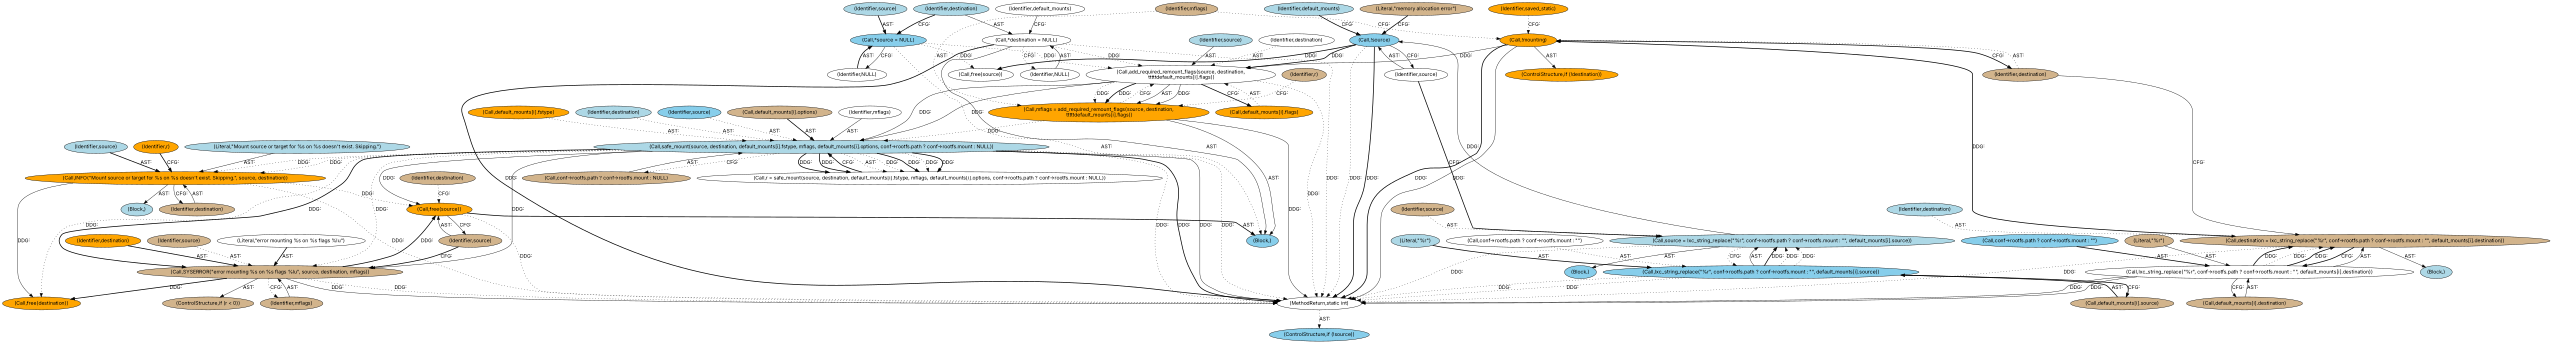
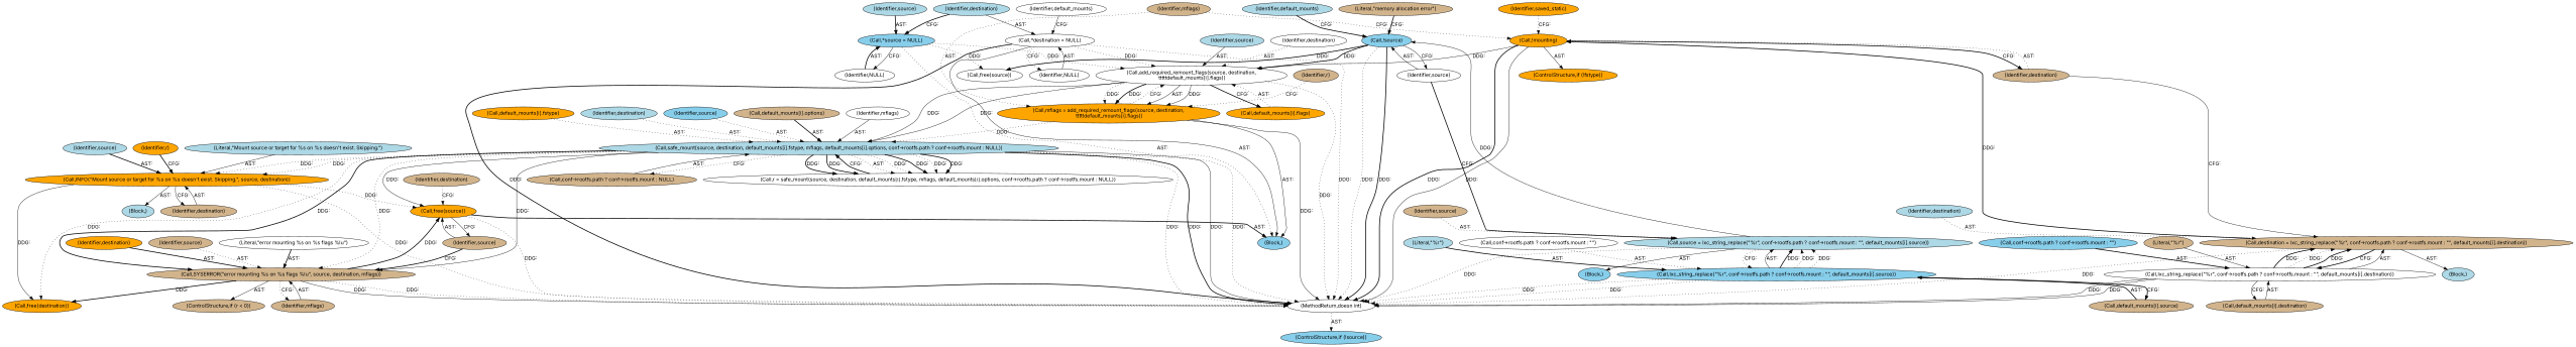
  digraph {
    fontname=Inter
    node [fillcolor=tan fontname=Inter style=filled]
    edge [fontname=Inter style=dotted]
    n1 [fillcolor=orange label="(Call,free(source))"]
    n2 [label="(Identifier,source)"]
-   n3 [fillcolor=white label="(MethodReturn,static int)"]
+   n3 [fillcolor=white label="(MethodReturn,doesn int)"]
    n4 [fillcolor=skyblue label="(Block,)"]
    n5 [label="(Call,SYSERROR(\"error mounting %s on %s flags %lu\", source, destination, mflags))"]
    n6 [fillcolor=skyblue label="(ControlStructure,if (!source))"]
    n7 [fillcolor=orange label="(Call,INFO(\"Mount source or target for %s on %s doesn't exist. Skipping.\", source, destination))"]
    n8 [fillcolor=lightblue label="(Block,)"]
    n9 [fillcolor=orange label="(Call,free(destination))"]
    n10 [label="(Identifier,destination)"]
    n11 [fillcolor=lightblue label="(Call,safe_mount(source, destination, default_mounts[i].fstype, mflags, default_mounts[i].options, conf->rootfs.path ? conf->rootfs.mount : NULL))"]
    n12 [label="(Call,conf->rootfs.path ? conf->rootfs.mount : NULL)"]
    n13 [fillcolor=white label="(Call,r = safe_mount(source, destination, default_mounts[i].fstype, mflags, default_mounts[i].options, conf->rootfs.path ? conf->rootfs.mount : NULL))"]
    n14 [label="(Identifier,mflags)"]
    n15 [label="(ControlStructure,if (r < 0))"]
    n16 [fillcolor=white label="(Call,add_required_remount_flags(source, destination,\n \t\t\t\t\tdefault_mounts[i].flags))"]
    n17 [fillcolor=orange label="(Call,mflags = add_required_remount_flags(source, destination,\n \t\t\t\t\tdefault_mounts[i].flags))"]
    n18 [fillcolor=orange label="(Call,default_mounts[i].flags)"]
    n19 [fillcolor=skyblue label="(Call,*source = NULL)"]
    n20 [fillcolor=white label="(Identifier,NULL)"]
    n21 [fillcolor=white label="(Call,free(source))"]
    n22 [fillcolor=skyblue label="(Call,!source)"]
    n23 [fillcolor=white label="(Identifier,source)"]
    n24 [fillcolor=lightblue label="(Call,source = lxc_string_replace(\"%r\", conf->rootfs.path ? conf->rootfs.mount : \"\", default_mounts[i].source))"]
    n25 [fillcolor=skyblue label="(Call,lxc_string_replace(\"%r\", conf->rootfs.path ? conf->rootfs.mount : \"\", default_mounts[i].source))"]
    n26 [fillcolor=skyblue label="(Block,)"]
    n27 [label="(Call,default_mounts[i].source)"]
    n28 [fillcolor=orange label="(Call,!mounting)"]
-   n29 [fillcolor=orange label="(ControlStructure,if (!destination))"]
+   n29 [fillcolor=orange label="(ControlStructure,if (!fstype))"]
    n30 [label="(Identifier,destination)"]
    n31 [label="(Call,destination = lxc_string_replace(\"%r\", conf->rootfs.path ? conf->rootfs.mount : \"\", default_mounts[i].destination))"]
    n32 [fillcolor=white label="(Call,lxc_string_replace(\"%r\", conf->rootfs.path ? conf->rootfs.mount : \"\", default_mounts[i].destination))"]
    n33 [fillcolor=lightblue label="(Block,)"]
    n34 [label="(Call,default_mounts[i].destination)"]
    n35 [fillcolor=white label="(Call,*destination = NULL)"]
    n36 [fillcolor=white label="(Identifier,NULL)"]
    n37 [label="(Identifier,destination)"]
    n38 [fillcolor=lightblue label="(Identifier,source)"]
    n39 [fillcolor=white label="(Call,conf->rootfs.path ? conf->rootfs.mount : \"\")"]
    n40 [fillcolor=lightblue label="(Identifier,destination)"]
    n41 [fillcolor=skyblue label="(Call,conf->rootfs.path ? conf->rootfs.mount : \"\")"]
    n42 [fillcolor=lightblue label="(Literal,\"%r\")"]
    n43 [label="(Literal,\"%r\")"]
    n44 [fillcolor=lightblue label="(Identifier,source)"]
    n45 [fillcolor=white label="(Identifier,default_mounts)"]
    n46 [fillcolor=orange label="(Identifier,destination)"]
    n47 [label="(Identifier,source)"]
    n48 [fillcolor=orange label="(Call,default_mounts[i].fstype)"]
    n49 [label="(Literal,\"memory allocation error\")"]
    n50 [fillcolor=orange label="(Identifier,saved_static)"]
    n51 [fillcolor=orange label="(Identifier,r)"]
    n52 [fillcolor=lightblue label="(Identifier,destination)"]
    n53 [fillcolor=skyblue label="(Identifier,source)"]
    n54 [fillcolor=lightblue label="(Literal,\"Mount source or target for %s on %s doesn't exist. Skipping.\")"]
    n55 [fillcolor=lightblue label="(Identifier,default_mounts)"]
    n56 [label="(Identifier,source)"]
    n57 [label="(Call,default_mounts[i].options)"]
    n58 [label="(Identifier,mflags)"]
    n59 [fillcolor=lightblue label="(Identifier,source)"]
    n60 [fillcolor=lightblue label="(Identifier,destination)"]
    n61 [label="(Identifier,r)"]
    n62 [fillcolor=white label="(Literal,\"error mounting %s on %s flags %lu\")"]
    n63 [fillcolor=white label="(Identifier,destination)"]
    n64 [fillcolor=white label="(Identifier,mflags)"]
    n1 -> n2 [label="CFG: " style=solid]
    n1 -> n3 [label="DDG: "]
    n1 -> n4 [label="AST: " style=bold]
    n2 -> n1 [label="AST: " style=solid]
    n2 -> n5 [label="CFG: " style=bold]
    n3 -> n6 [label="AST: "]
    n5 -> n1 [label="DDG: " style=bold]
    n5 -> n3 [label="DDG: "]
    n5 -> n3 [label="DDG: " style=solid]
    n5 -> n9 [label="DDG: " style=bold]
    n5 -> n14 [label="CFG: "]
    n5 -> n15 [label="AST: " style=solid]
    n7 -> n1 [label="DDG: "]
    n7 -> n3 [label="DDG: "]
    n7 -> n8 [label="AST: " style=solid]
    n7 -> n9 [label="DDG: " style=solid]
    n7 -> n10 [label="CFG: " style=solid]
    n10 -> n7 [label="AST: " style=solid]
    n11 -> n1 [label="DDG: " style=solid]
    n11 -> n3 [label="DDG: " style=solid]
    n11 -> n3 [label="DDG: "]
    n11 -> n3 [label="DDG: "]
    n11 -> n3 [label="DDG: " style=bold]
    n11 -> n5 [label="DDG: " style=solid]
    n11 -> n5 [label="DDG: " style=bold]
    n11 -> n5 [label="DDG: "]
    n11 -> n7 [label="DDG: "]
    n11 -> n7 [label="DDG: "]
    n11 -> n9 [label="DDG: "]
    n11 -> n12 [label="CFG: "]
    n11 -> n13 [label="AST: "]
    n11 -> n13 [label="DDG: "]
    n11 -> n13 [label="DDG: " style=bold]
    n11 -> n13 [label="DDG: "]
    n11 -> n13 [label="DDG: " style=bold]
    n11 -> n13 [label="DDG: " style=bold]
    n11 -> n13 [label="DDG: " style=bold]
    n12 -> n11 [label="AST: " style=solid]
    n13 -> n11 [label="CFG: " style=bold]
    n14 -> n5 [label="AST: " style=solid]
    n16 -> n3 [label="DDG: "]
    n16 -> n11 [label="DDG: " style=solid]
    n16 -> n11 [label="DDG: " style=solid]
    n16 -> n17 [label="AST: " style=solid]
    n16 -> n17 [label="DDG: " style=solid]
    n16 -> n17 [label="DDG: "]
    n16 -> n17 [label="DDG: " style=bold]
    n16 -> n18 [label="CFG: " style=bold]
    n17 -> n3 [label="DDG: " style=solid]
    n17 -> n4 [label="AST: " style=solid]
    n17 -> n11 [label="DDG: "]
    n17 -> n16 [label="CFG: "]
    n18 -> n16 [label="AST: "]
    n19 -> n4 [label="AST: "]
    n19 -> n16 [label="DDG: "]
    n19 -> n20 [label="CFG: " style=solid]
    n19 -> n21 [label="DDG: "]
    n20 -> n19 [label="AST: " style=bold]
    n22 -> n3 [label="DDG: "]
    n22 -> n3 [label="DDG: " style=bold]
    n22 -> n16 [label="DDG: " style=bold]
    n22 -> n21 [label="DDG: " style=bold]
    n22 -> n23 [label="CFG: " style=solid]
    n23 -> n22 [label="AST: " style=solid]
    n23 -> n24 [label="CFG: " style=bold]
    n24 -> n3 [label="DDG: "]
    n24 -> n22 [label="DDG: " style=solid]
    n24 -> n25 [label="CFG: "]
    n24 -> n26 [label="AST: " style=solid]
    n25 -> n3 [label="DDG: "]
    n25 -> n3 [label="DDG: "]
    n25 -> n24 [label="AST: " style=solid]
    n25 -> n24 [label="DDG: " style=bold]
    n25 -> n24 [label="DDG: "]
    n25 -> n24 [label="DDG: "]
    n25 -> n27 [label="CFG: " style=bold]
    n27 -> n25 [label="AST: " style=bold]
    n28 -> n3 [label="DDG: " style=bold]
    n28 -> n3 [label="DDG: " style=solid]
    n28 -> n16 [label="DDG: " style=solid]
    n28 -> n29 [label="AST: " style=solid]
    n28 -> n30 [label="CFG: " style=bold]
    n30 -> n28 [label="AST: "]
    n30 -> n31 [label="CFG: " style=solid]
    n31 -> n3 [label="DDG: "]
    n31 -> n28 [label="DDG: " style=bold]
    n31 -> n32 [label="CFG: " style=bold]
    n31 -> n33 [label="AST: " style=solid]
    n32 -> n3 [label="DDG: " style=solid]
    n32 -> n3 [label="DDG: " style=solid]
    n32 -> n31 [label="AST: " style=solid]
    n32 -> n31 [label="DDG: " style=bold]
    n32 -> n31 [label="DDG: "]
    n32 -> n31 [label="DDG: " style=bold]
    n32 -> n34 [label="CFG: " style=solid]
    n34 -> n32 [label="AST: " style=solid]
    n35 -> n3 [label="DDG: " style=bold]
    n35 -> n3 [label="DDG: "]
    n35 -> n4 [label="AST: " style=solid]
    n35 -> n16 [label="DDG: "]
    n35 -> n36 [label="CFG: "]
    n36 -> n35 [label="AST: " style=solid]
    n37 -> n1 [label="CFG: "]
    n38 -> n7 [label="AST: " style=bold]
    n39 -> n25 [label="AST: "]
    n40 -> n31 [label="AST: "]
    n41 -> n32 [label="AST: " style=bold]
    n42 -> n25 [label="AST: " style=bold]
    n43 -> n32 [label="AST: " style=solid]
    n44 -> n19 [label="AST: " style=bold]
    n45 -> n35 [label="CFG: " style=solid]
    n46 -> n5 [label="AST: " style=bold]
    n47 -> n5 [label="AST: "]
    n48 -> n11 [label="AST: "]
    n49 -> n22 [label="CFG: " style=bold]
    n50 -> n28 [label="CFG: "]
    n51 -> n7 [label="CFG: " style=bold]
    n52 -> n11 [label="AST: "]
    n53 -> n11 [label="AST: "]
    n54 -> n7 [label="AST: " style=solid]
    n55 -> n22 [label="CFG: " style=bold]
    n56 -> n24 [label="AST: "]
    n57 -> n11 [label="AST: " style=bold]
    n58 -> n17 [label="AST: "]
    n58 -> n28 [label="CFG: "]
    n59 -> n16 [label="AST: " style=solid]
    n60 -> n19 [label="CFG: " style=bold]
    n60 -> n35 [label="AST: " style=solid]
    n61 -> n17 [label="CFG: "]
    n62 -> n5 [label="AST: " style=bold]
    n63 -> n16 [label="AST: "]
    n64 -> n11 [label="AST: " style=solid]
  }
